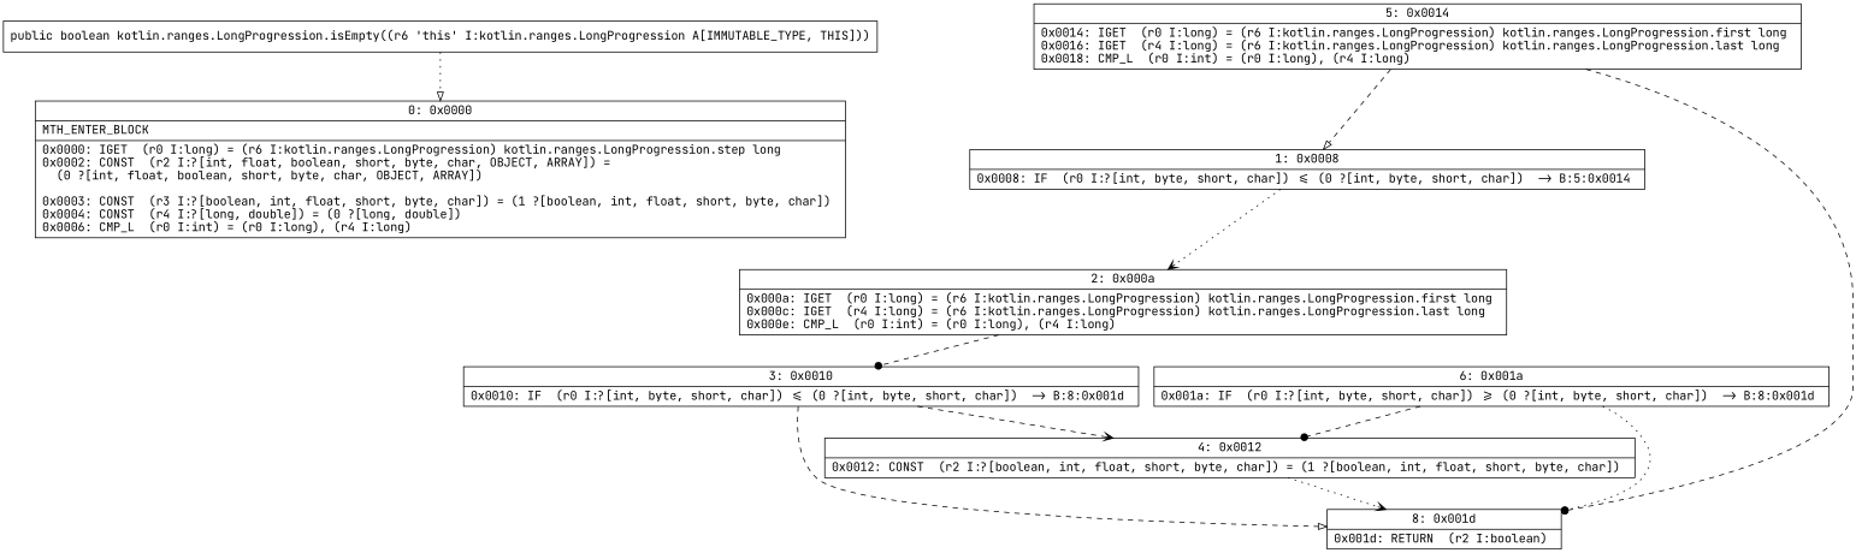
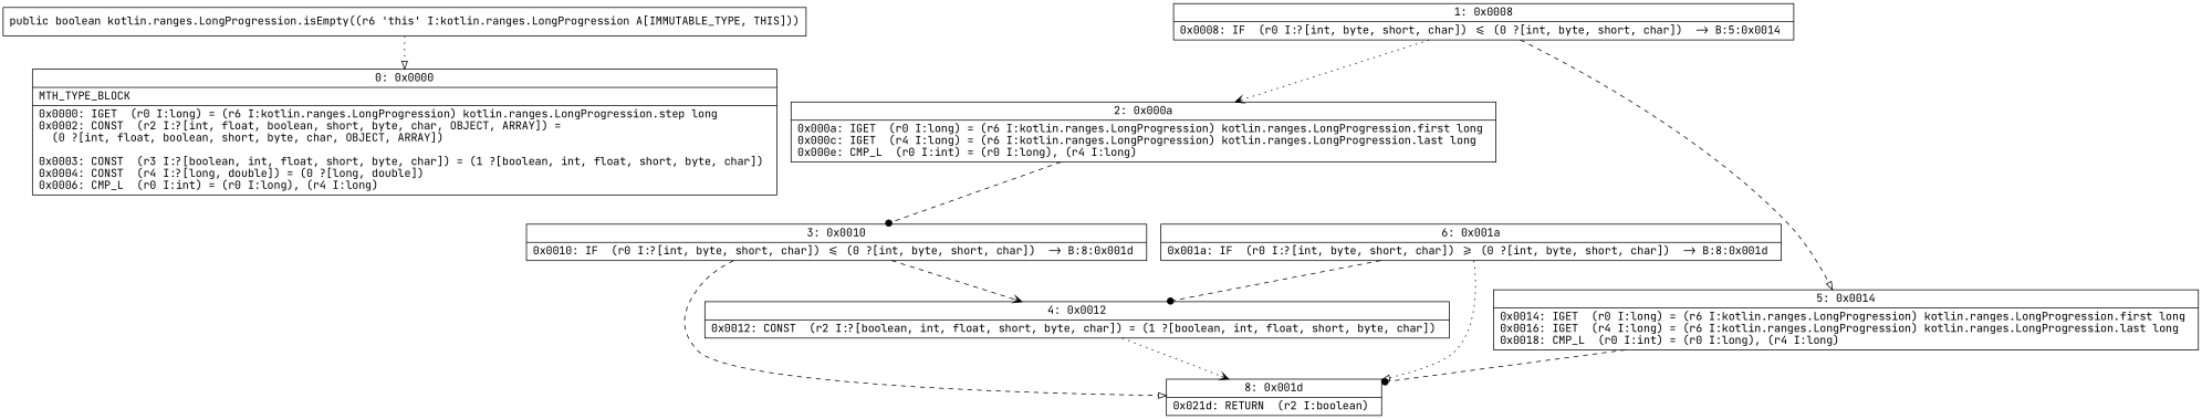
  digraph {
    fontname="JetBrains Mono"
    node [fontname="JetBrains Mono" shape=record]
    edge [arrowhead=dot fontname="JetBrains Mono" style=dashed]
-   n1 [label="{0\:\ 0x0000|MTH_ENTER_BLOCK\l|0x0000: IGET  (r0 I:long) = (r6 I:kotlin.ranges.LongProgression) kotlin.ranges.LongProgression.step long \l0x0002: CONST  (r2 I:?[int, float, boolean, short, byte, char, OBJECT, ARRAY]) = \l  (0 ?[int, float, boolean, short, byte, char, OBJECT, ARRAY])\l \l0x0003: CONST  (r3 I:?[boolean, int, float, short, byte, char]) = (1 ?[boolean, int, float, short, byte, char]) \l0x0004: CONST  (r4 I:?[long, double]) = (0 ?[long, double]) \l0x0006: CMP_L  (r0 I:int) = (r0 I:long), (r4 I:long) \l}"]
+   n1 [label="{0\:\ 0x0000|MTH_TYPE_BLOCK\l|0x0000: IGET  (r0 I:long) = (r6 I:kotlin.ranges.LongProgression) kotlin.ranges.LongProgression.step long \l0x0002: CONST  (r2 I:?[int, float, boolean, short, byte, char, OBJECT, ARRAY]) = \l  (0 ?[int, float, boolean, short, byte, char, OBJECT, ARRAY])\l \l0x0003: CONST  (r3 I:?[boolean, int, float, short, byte, char]) = (1 ?[boolean, int, float, short, byte, char]) \l0x0004: CONST  (r4 I:?[long, double]) = (0 ?[long, double]) \l0x0006: CMP_L  (r0 I:int) = (r0 I:long), (r4 I:long) \l}"]
    n2 [label="{1\:\ 0x0008|0x0008: IF  (r0 I:?[int, byte, short, char]) \<= (0 ?[int, byte, short, char])  \-\> B:5:0x0014 \l}"]
    n3 [label="{2\:\ 0x000a|0x000a: IGET  (r0 I:long) = (r6 I:kotlin.ranges.LongProgression) kotlin.ranges.LongProgression.first long \l0x000c: IGET  (r4 I:long) = (r6 I:kotlin.ranges.LongProgression) kotlin.ranges.LongProgression.last long \l0x000e: CMP_L  (r0 I:int) = (r0 I:long), (r4 I:long) \l}"]
    n4 [label="{5\:\ 0x0014|0x0014: IGET  (r0 I:long) = (r6 I:kotlin.ranges.LongProgression) kotlin.ranges.LongProgression.first long \l0x0016: IGET  (r4 I:long) = (r6 I:kotlin.ranges.LongProgression) kotlin.ranges.LongProgression.last long \l0x0018: CMP_L  (r0 I:int) = (r0 I:long), (r4 I:long) \l}"]
    n5 [label="{3\:\ 0x0010|0x0010: IF  (r0 I:?[int, byte, short, char]) \<= (0 ?[int, byte, short, char])  \-\> B:8:0x001d \l}"]
-   n6 [label="{8\:\ 0x001d|0x001d: RETURN  (r2 I:boolean) \l}"]
+   n6 [label="{8\:\ 0x001d|0x021d: RETURN  (r2 I:boolean) \l}"]
    n7 [label="{4\:\ 0x0012|0x0012: CONST  (r2 I:?[boolean, int, float, short, byte, char]) = (1 ?[boolean, int, float, short, byte, char]) \l}"]
    n8 [label="{6\:\ 0x001a|0x001a: IF  (r0 I:?[int, byte, short, char]) \>= (0 ?[int, byte, short, char])  \-\> B:8:0x001d \l}"]
    n9 [label="{public boolean kotlin.ranges.LongProgression.isEmpty((r6 'this' I:kotlin.ranges.LongProgression A[IMMUTABLE_TYPE, THIS])) }"]
    n2 -> n3 [arrowhead=vee style=dotted]
-   n4 -> n2 [arrowhead=onormal]
+   n2 -> n4 [arrowhead=onormal]
    n3 -> n5
    n4 -> n6
    n5 -> n6 [arrowhead=onormal]
    n5 -> n7 [arrowhead=vee]
    n7 -> n6 [arrowhead=vee style=dotted]
-   n8 -> n6 [style=dotted]
+   n8 -> n6 [arrowhead=onormal style=dotted]
    n8 -> n7
    n9 -> n1 [arrowhead=onormal style=dotted]
  }
